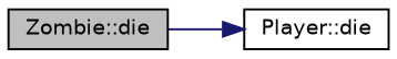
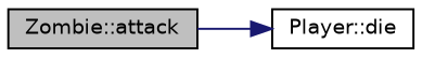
  digraph {
    rankdir=LR
    node [color=black fontname=Helvetica fontsize=10 shape=record style=filled]
-   n1 [fillcolor=grey75 fontcolor=black height=0.2 label="Zombie::die" width=0.4]
+   n1 [fillcolor=grey75 fontcolor=black height=0.2 label="Zombie::attack" width=0.4]
    n2 [fillcolor=white height=0.2 label="Player::die" width=0.4]
    n1 -> n2 [color=midnightblue fontname=Helvetica fontsize=10 labelfontname=Helvetica labelfontsize=10 style=solid]
  }
